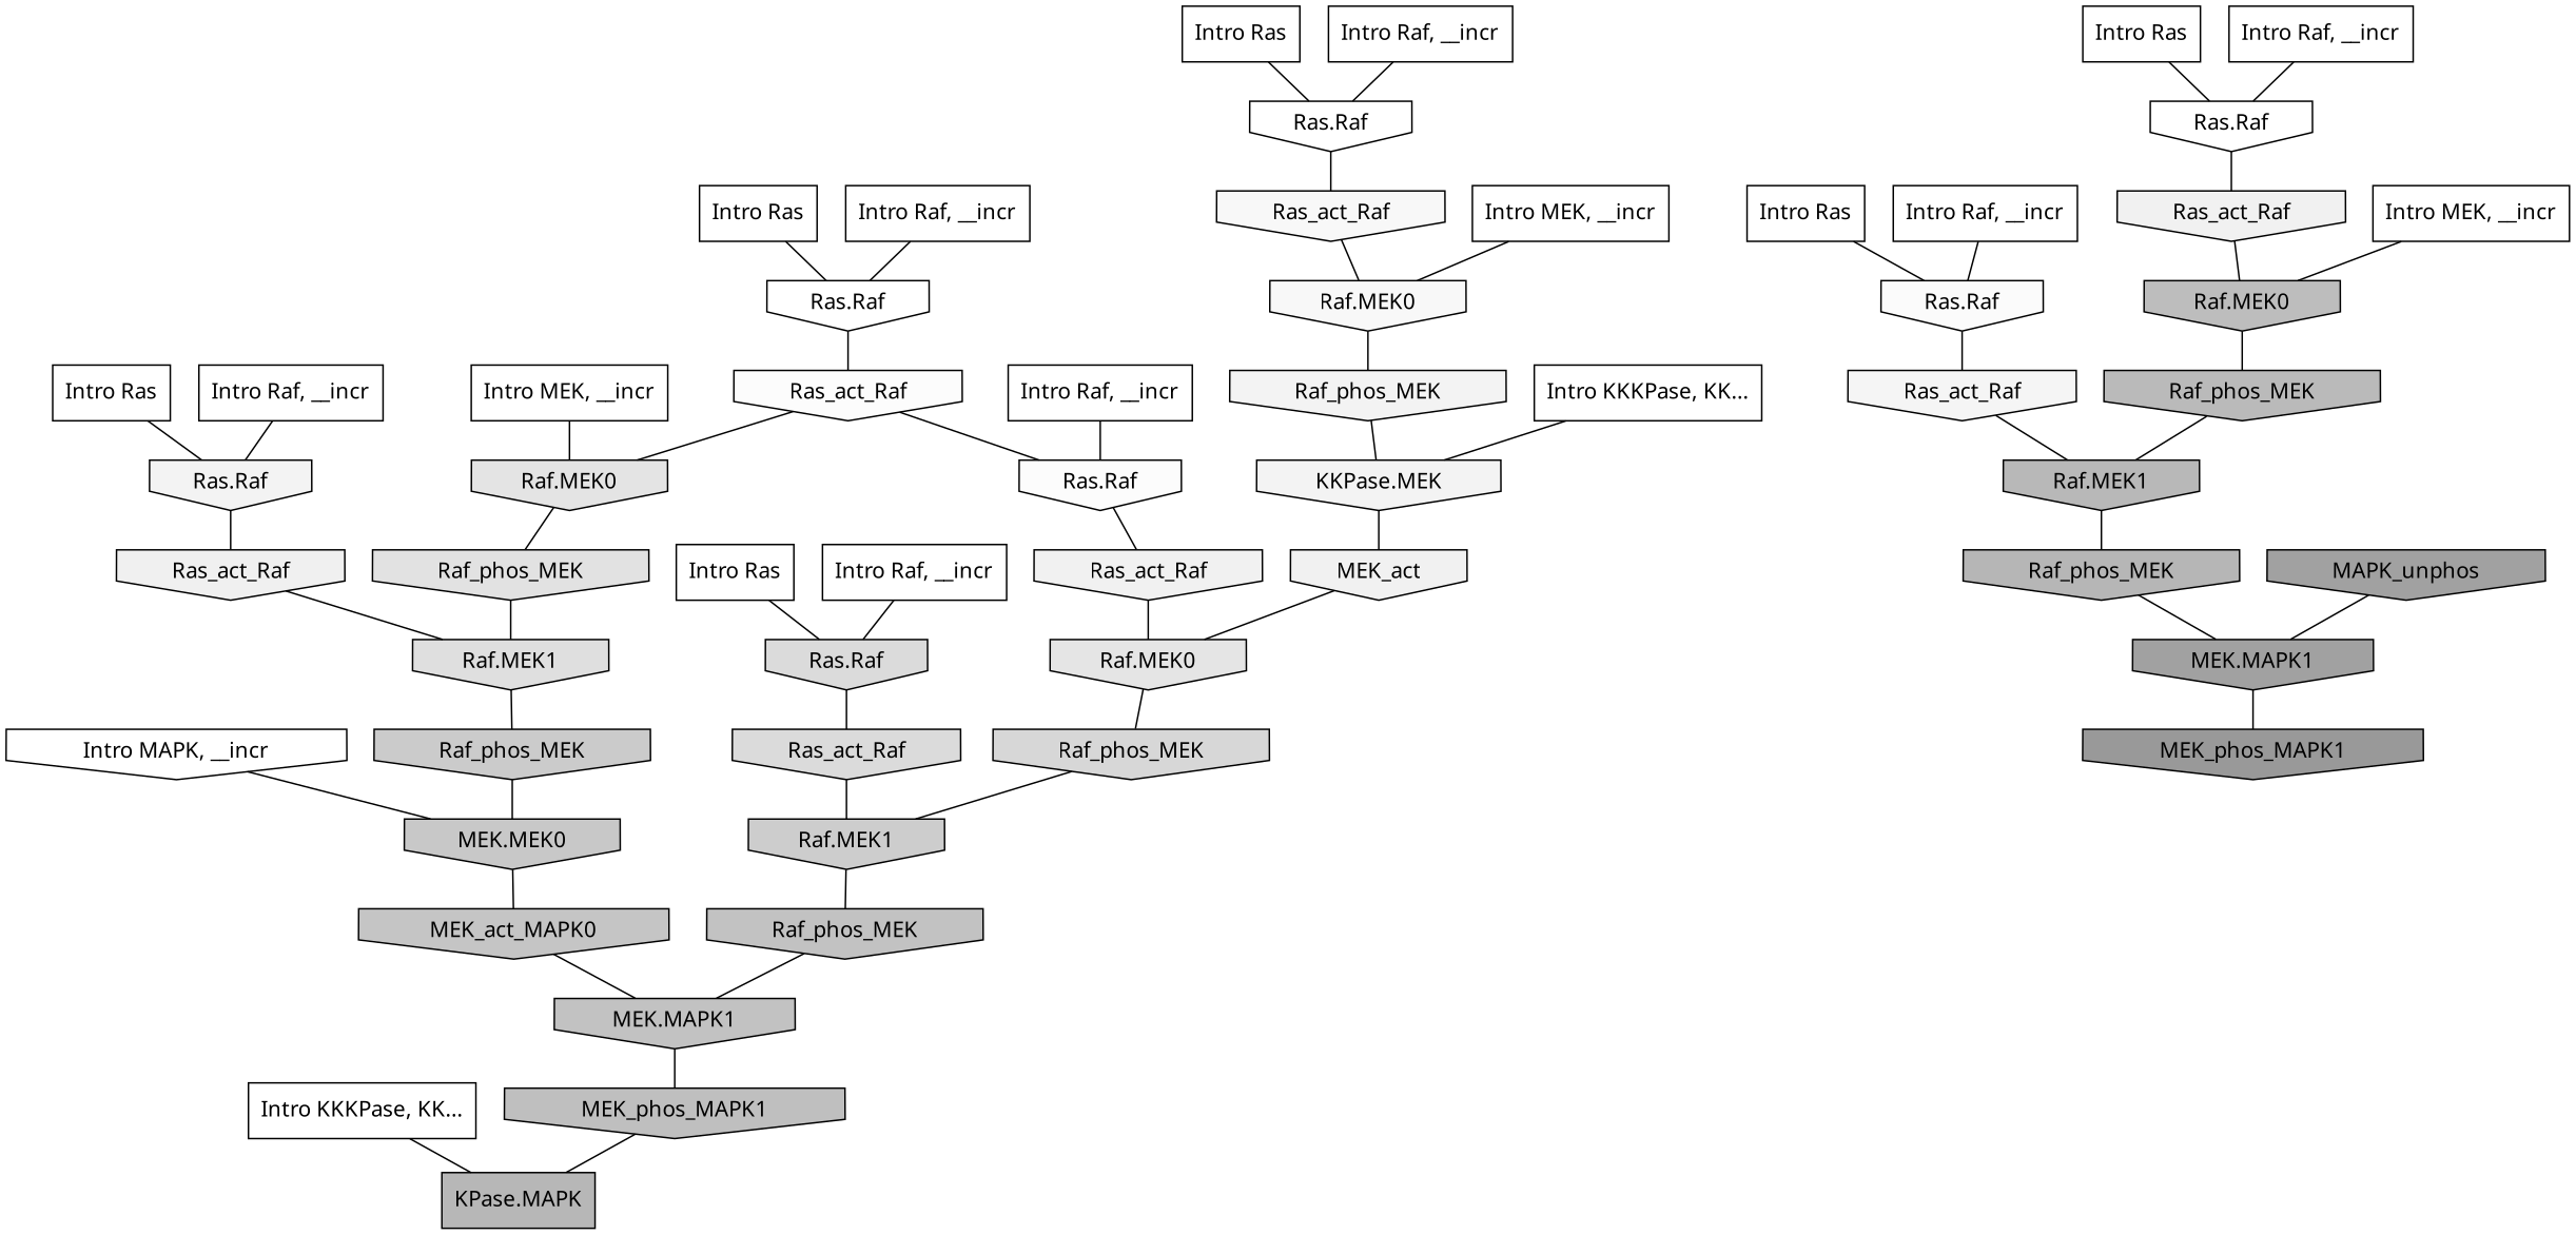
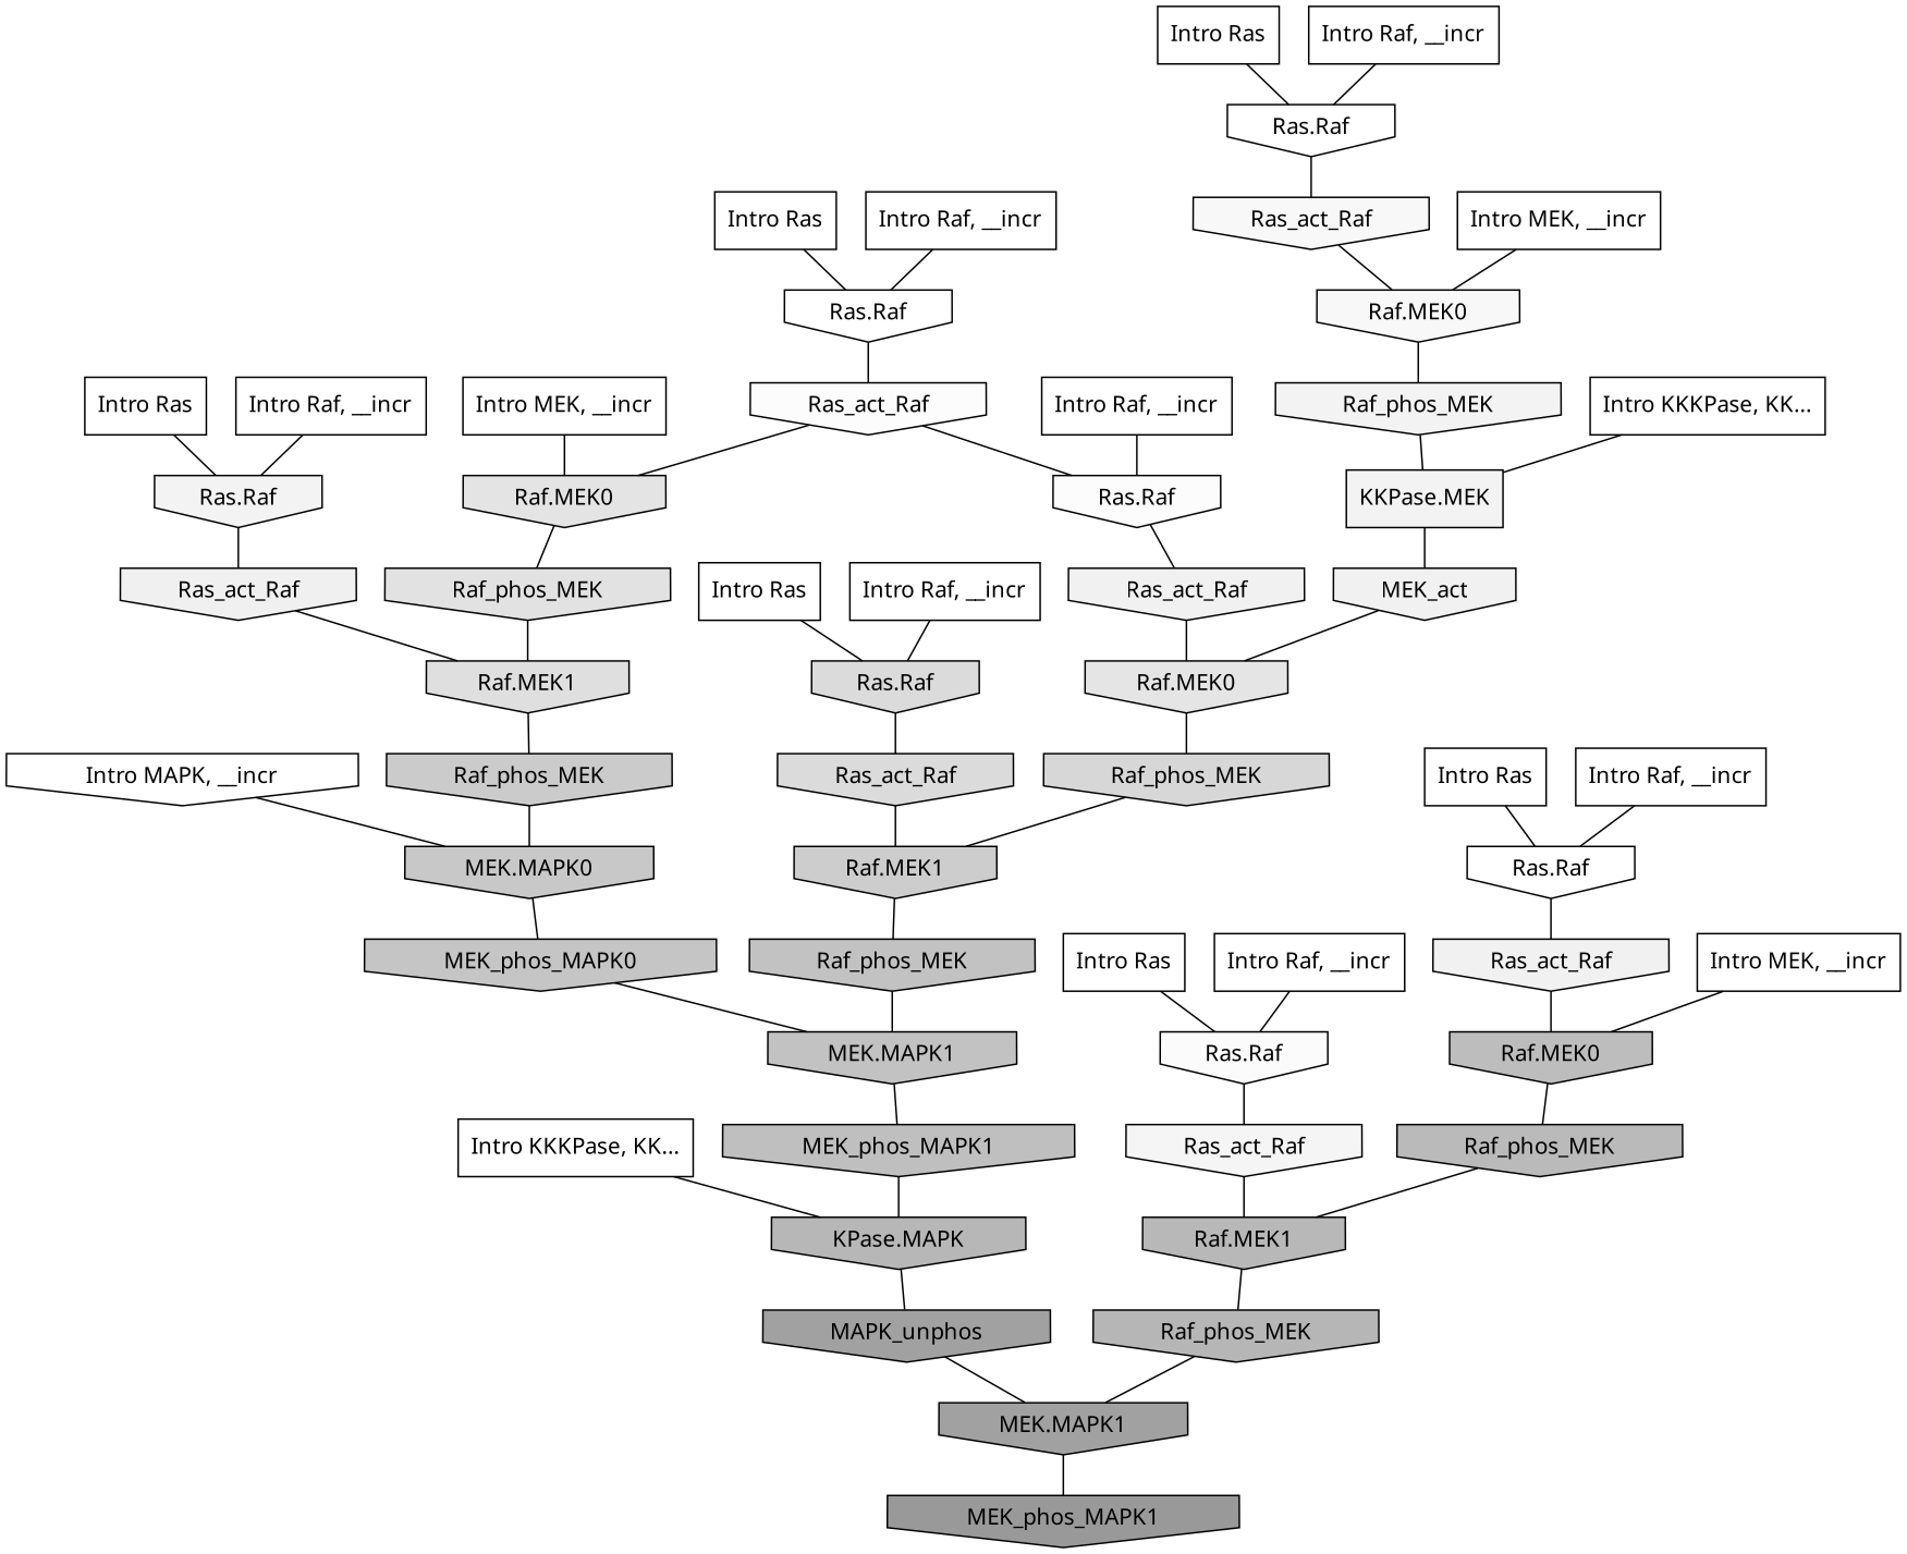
  digraph {
    rankdir=TB
    ranksep=0.30
    node [fillcolor="0.000 0.000 1.000" fontname="CMU Serif" shape=invhouse style=filled]
    edge [color="0.000 0.000 0.000" dir=none fontname="CMU Serif"]
    n1 [label="Intro Ras" shape=rectangle]
    n2 [fillcolor="0.000 0.000 0.858" label="Ras.Raf"]
    n3 [fillcolor="0.000 0.000 0.858" label=Ras_act_Raf]
    n4 [label="Intro Ras" shape=rectangle]
    n5 [fillcolor="0.000 0.000 0.981" label="Ras.Raf"]
    n6 [fillcolor="0.000 0.000 0.960" label=Ras_act_Raf]
    n7 [label="Intro Ras" shape=rectangle]
    n8 [label="Ras.Raf"]
    n9 [fillcolor="0.000 0.000 0.988" label=Ras_act_Raf]
    n10 [label="Intro Ras" shape=rectangle]
    n11 [fillcolor="0.000 0.000 0.951" label="Ras.Raf"]
    n12 [fillcolor="0.000 0.000 0.938" label=Ras_act_Raf]
    n13 [label="Intro Ras" shape=rectangle]
    n14 [label="Ras.Raf"]
    n15 [fillcolor="0.000 0.000 0.969" label=Ras_act_Raf]
    n16 [label="Intro Ras" shape=rectangle]
    n17 [fillcolor="0.000 0.000 0.999" label="Ras.Raf"]
    n18 [fillcolor="0.000 0.000 0.945" label=Ras_act_Raf]
    n19 [label="Intro Raf, __incr" shape=rectangle]
    n20 [label="Intro Raf, __incr" shape=rectangle]
    n21 [label="Intro Raf, __incr" shape=rectangle]
    n22 [label="Intro Raf, __incr" shape=rectangle]
    n23 [label="Intro Raf, __incr" shape=rectangle]
    n24 [label="Intro Raf, __incr" shape=rectangle]
    n25 [fillcolor="0.000 0.000 0.988" label="Ras.Raf"]
    n26 [fillcolor="0.000 0.000 0.944" label=Ras_act_Raf]
    n27 [label="Intro Raf, __incr" shape=rectangle]
    n28 [label="Intro MEK, __incr" shape=rectangle]
    n29 [fillcolor="0.000 0.000 0.969" label="Raf.MEK0"]
    n30 [fillcolor="0.000 0.000 0.950" label=Raf_phos_MEK]
    n31 [label="Intro MEK, __incr" shape=rectangle]
    n32 [fillcolor="0.000 0.000 0.739" label="Raf.MEK0"]
    n33 [fillcolor="0.000 0.000 0.728" label=Raf_phos_MEK]
    n34 [label="Intro MEK, __incr" shape=rectangle]
    n35 [fillcolor="0.000 0.000 0.891" label="Raf.MEK0"]
    n36 [fillcolor="0.000 0.000 0.886" label=Raf_phos_MEK]
    n37 [label="Intro MAPK, __incr"]
-   n38 [fillcolor="0.000 0.000 0.783" label="MEK.MEK0"]
-   n39 [fillcolor="0.000 0.000 0.773" label=MEK_act_MAPK0]
+   n38 [fillcolor="0.000 0.000 0.783" label="MEK.MAPK0"]
+   n39 [fillcolor="0.000 0.000 0.773" label=MEK_phos_MAPK0]
    n40 [label="Intro KKKPase, KK..." shape=rectangle]
-   n41 [fillcolor="0.000 0.000 0.717" label="KPase.MAPK" shape=box]
+   n41 [fillcolor="0.000 0.000 0.717" label="KPase.MAPK"]
    n42 [fillcolor="0.000 0.000 0.631" label=MAPK_unphos]
    n43 [label="Intro KKKPase, KK..." shape=rectangle]
-   n44 [fillcolor="0.000 0.000 0.950" label="KKPase.MEK"]
+   n44 [fillcolor="0.000 0.000 0.950" label="KKPase.MEK" shape=box]
    n45 [fillcolor="0.000 0.000 0.942" label=MEK_act]
    n46 [fillcolor="0.000 0.000 0.898" label="Raf.MEK0"]
    n47 [fillcolor="0.000 0.000 0.720" label="Raf.MEK1"]
    n48 [fillcolor="0.000 0.000 0.712" label=Raf_phos_MEK]
    n49 [fillcolor="0.000 0.000 0.873" label="Raf.MEK1"]
    n50 [fillcolor="0.000 0.000 0.843" label=Raf_phos_MEK]
    n51 [fillcolor="0.000 0.000 0.796" label=Raf_phos_MEK]
    n52 [fillcolor="0.000 0.000 0.803" label="Raf.MEK1"]
    n53 [fillcolor="0.000 0.000 0.761" label=Raf_phos_MEK]
    n54 [fillcolor="0.000 0.000 0.761" label="MEK.MAPK1"]
    n55 [fillcolor="0.000 0.000 0.747" label=MEK_phos_MAPK1]
    n56 [fillcolor="0.000 0.000 0.631" label="MEK.MAPK1"]
    n57 [fillcolor="0.000 0.000 0.600" label=MEK_phos_MAPK1]
    n1 -> n2
    n2 -> n3
    n3 -> n52
    n4 -> n5
    n5 -> n6
    n6 -> n47
    n7 -> n8
    n8 -> n9
    n9 -> n25
    n9 -> n35
    n10 -> n11
    n11 -> n12
    n12 -> n49
    n13 -> n14
    n14 -> n15
    n15 -> n29
    n16 -> n17
    n17 -> n18
    n18 -> n32
    n19 -> n8
    n20 -> n14
    n21 -> n17
    n22 -> n11
    n23 -> n5
    n24 -> n25
    n25 -> n26
    n26 -> n46
    n27 -> n2
    n28 -> n29
    n29 -> n30
    n30 -> n44
    n31 -> n32
    n32 -> n33
    n33 -> n47
    n34 -> n35
    n35 -> n36
    n36 -> n49
    n37 -> n38
    n38 -> n39
    n39 -> n54
    n40 -> n41
+   n41 -> n42
    n42 -> n56
    n43 -> n44
    n44 -> n45
    n45 -> n46
    n46 -> n50
    n47 -> n48
    n48 -> n56
    n49 -> n51
    n50 -> n52
    n51 -> n38
    n52 -> n53
    n53 -> n54
    n54 -> n55
    n55 -> n41
    n56 -> n57
  }
